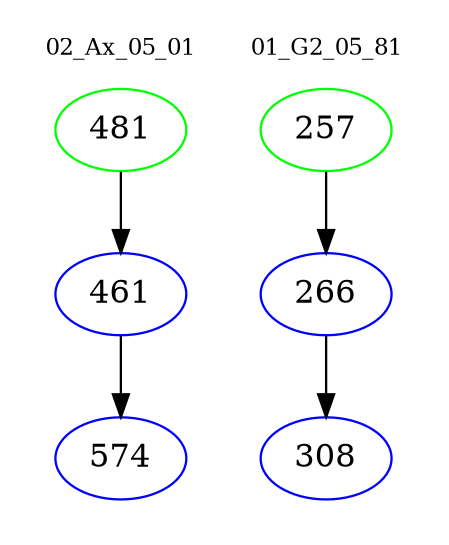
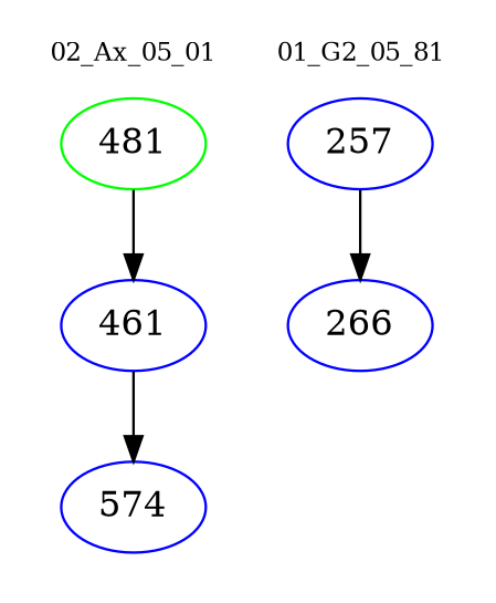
  digraph {
    node [color=blue]
    edge [color=black]
    n1 [color=green label=481]
    n2 [label=461]
    n3 [label=574]
-   n4 [color=green label=257]
+   n4 [label=257]
    n5 [label=266]
-   n6 [label=308]
    subgraph cluster_1 {
      color=white
      fontsize=10
      label="02_Ax_05_01"
      n1
      n2
      n3
    }
    subgraph cluster_2 {
      color=white
      fontsize=10
      label="01_G2_05_81"
      n4
      n5
-     n6
    }
    n1 -> n2
    n2 -> n3
    n4 -> n5
-   n5 -> n6
  }
